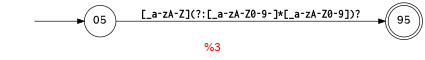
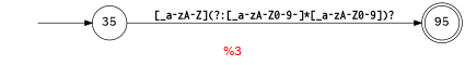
  digraph {
    fontcolor=red
    fontsize=16
    label="\G"
    rankdir=LR
    node [fontsize=16 shape=circle]
    edge [fontname="Courier-Bold" fontsize=16 minlen=2.0]
    00 [style=invis width=0.6]
-   05 [width=0.6]
+   05 [label=35 width=0.6]
    95 [shape=doublecircle width=0.6]
    00 -> 05
    05 -> 95 [label="[_a-zA-Z](?:[_a-zA-Z0-9-]*[_a-zA-Z0-9])?"]
  }
